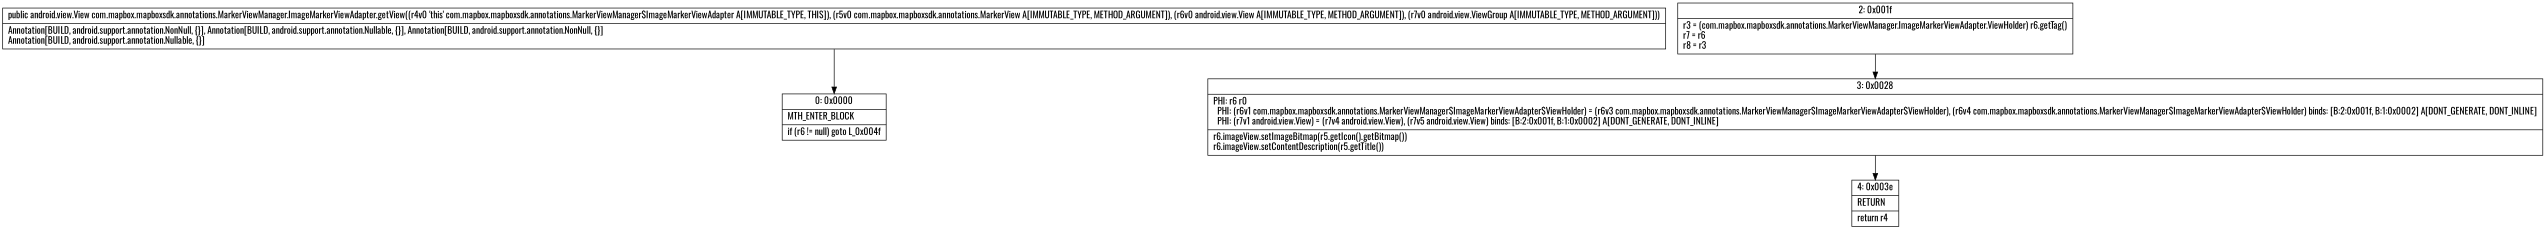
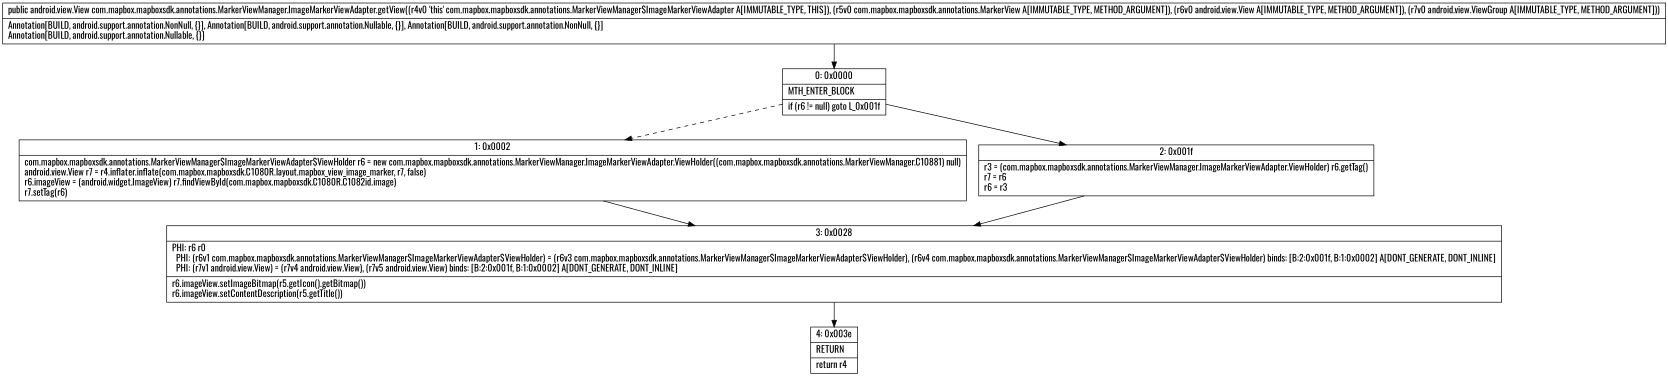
  digraph {
    fontname=Oswald
    node [fontname=Oswald shape=record]
    edge [fontname=Oswald]
-   n1 [label="{0\:\ 0x0000|MTH_ENTER_BLOCK\l|if (r6 != null) goto L_0x004f\l}"]
-   n3 [label="{2\:\ 0x001f|r3 = (com.mapbox.mapboxsdk.annotations.MarkerViewManager.ImageMarkerViewAdapter.ViewHolder) r6.getTag()\lr7 = r6\lr8 = r3\l}"]
+   n1 [label="{0\:\ 0x0000|MTH_ENTER_BLOCK\l|if (r6 != null) goto L_0x001f\l}"]
+   n2 [label="{1\:\ 0x0002|com.mapbox.mapboxsdk.annotations.MarkerViewManager$ImageMarkerViewAdapter$ViewHolder r6 = new com.mapbox.mapboxsdk.annotations.MarkerViewManager.ImageMarkerViewAdapter.ViewHolder((com.mapbox.mapboxsdk.annotations.MarkerViewManager.C10881) null)\landroid.view.View r7 = r4.inflater.inflate(com.mapbox.mapboxsdk.C1080R.layout.mapbox_view_image_marker, r7, false)\lr6.imageView = (android.widget.ImageView) r7.findViewById(com.mapbox.mapboxsdk.C1080R.C1082id.image)\lr7.setTag(r6)\l}"]
+   n3 [label="{2\:\ 0x001f|r3 = (com.mapbox.mapboxsdk.annotations.MarkerViewManager.ImageMarkerViewAdapter.ViewHolder) r6.getTag()\lr7 = r6\lr6 = r3\l}"]
    n4 [label="{3\:\ 0x0028|PHI: r6 r0 \l  PHI: (r6v1 com.mapbox.mapboxsdk.annotations.MarkerViewManager$ImageMarkerViewAdapter$ViewHolder) = (r6v3 com.mapbox.mapboxsdk.annotations.MarkerViewManager$ImageMarkerViewAdapter$ViewHolder), (r6v4 com.mapbox.mapboxsdk.annotations.MarkerViewManager$ImageMarkerViewAdapter$ViewHolder) binds: [B:2:0x001f, B:1:0x0002] A[DONT_GENERATE, DONT_INLINE]\l  PHI: (r7v1 android.view.View) = (r7v4 android.view.View), (r7v5 android.view.View) binds: [B:2:0x001f, B:1:0x0002] A[DONT_GENERATE, DONT_INLINE]\l|r6.imageView.setImageBitmap(r5.getIcon().getBitmap())\lr6.imageView.setContentDescription(r5.getTitle())\l}"]
    n5 [label="{4\:\ 0x003e|RETURN\l|return r4\l}"]
    n6 [label="{public android.view.View com.mapbox.mapboxsdk.annotations.MarkerViewManager.ImageMarkerViewAdapter.getView((r4v0 'this' com.mapbox.mapboxsdk.annotations.MarkerViewManager$ImageMarkerViewAdapter A[IMMUTABLE_TYPE, THIS]), (r5v0 com.mapbox.mapboxsdk.annotations.MarkerView A[IMMUTABLE_TYPE, METHOD_ARGUMENT]), (r6v0 android.view.View A[IMMUTABLE_TYPE, METHOD_ARGUMENT]), (r7v0 android.view.ViewGroup A[IMMUTABLE_TYPE, METHOD_ARGUMENT]))  | Annotation[BUILD, android.support.annotation.NonNull, \{\}], Annotation[BUILD, android.support.annotation.Nullable, \{\}], Annotation[BUILD, android.support.annotation.NonNull, \{\}]\lAnnotation[BUILD, android.support.annotation.Nullable, \{\}]\l}"]
+   n1 -> n2 [style=dashed]
+   n1 -> n3
+   n2 -> n4
    n3 -> n4
    n4 -> n5
    n6 -> n1
  }
